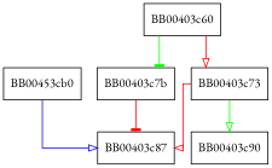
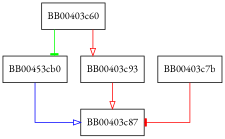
  digraph {
    fontname="EB Garamond"
    splines=ortho
    node [fontname="EB Garamond" shape=box]
    edge [arrowhead=onormal color=red fontname="EB Garamond"]
    n1 [label=BB00453cb0]
    BB00403c60
-   BB00403c73
+   BB00403c73 [label=BB00403c93]
    BB00403c87
-   BB00403c90
    BB00403c7b
    n1 -> BB00403c87 [color=blue]
-   BB00403c60 -> BB00403c7b [arrowhead=tee color=green]
+   BB00403c60 -> n1 [arrowhead=tee color=green]
    BB00403c60 -> BB00403c73
    BB00403c73 -> BB00403c87
-   BB00403c73 -> BB00403c90 [color=green]
    BB00403c7b -> BB00403c87 [arrowhead=tee]
  }
